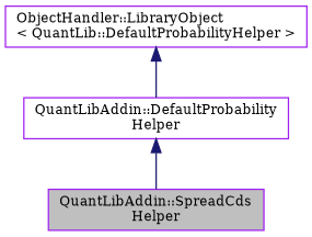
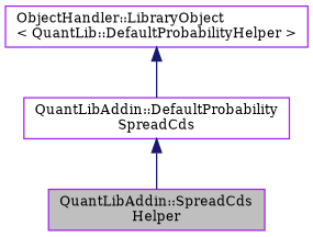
  digraph {
    fontname="DejaVu Serif"
    node [color=purple fillcolor=white fontname="DejaVu Serif" fontsize=10 shape=record style=filled]
    edge [color=midnightblue dir=back fontname="DejaVu Serif" fontsize=10 labelfontname=Helvetica labelfontsize=10 style=solid]
    n1 [fillcolor=grey75 fontcolor=black height=0.2 label="QuantLibAddin::SpreadCds\lHelper" width=0.4]
-   n2 [height=0.2 label="QuantLibAddin::DefaultProbability\lHelper" width=0.4]
+   n2 [height=0.2 label="QuantLibAddin::DefaultProbability\lSpreadCds" width=0.4]
    n3 [height=0.2 label="ObjectHandler::LibraryObject\l\< QuantLib::DefaultProbabilityHelper \>" width=0.4]
    n2 -> n1
    n3 -> n2
  }
